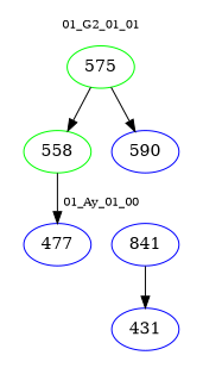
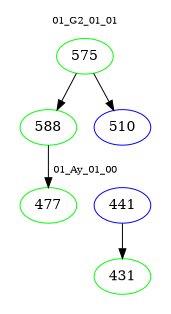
  digraph {
    fontname="DejaVu Serif"
    node [color=blue fontname="DejaVu Serif"]
    edge [color=black fontname="DejaVu Serif"]
-   n1 [label=841]
-   n2 [label=431]
-   n3 [label=477]
+   n1 [label=441]
+   n2 [color=green label=431]
+   n3 [color=green label=477]
    n4 [color=green label=575]
-   n5 [color=green label=558]
-   n6 [label=590]
+   n5 [color=green label=588]
+   n6 [label=510]
    subgraph cluster_1 {
      color=white
      fontsize=10
      label="01_Ay_01_00"
      n1
      n2
      n3
    }
    subgraph cluster_2 {
      color=white
      fontsize=10
      label="01_G2_01_01"
      n4
      n5
      n6
    }
    n1 -> n2
    n4 -> n5
    n4 -> n6
    n5 -> n3
  }
